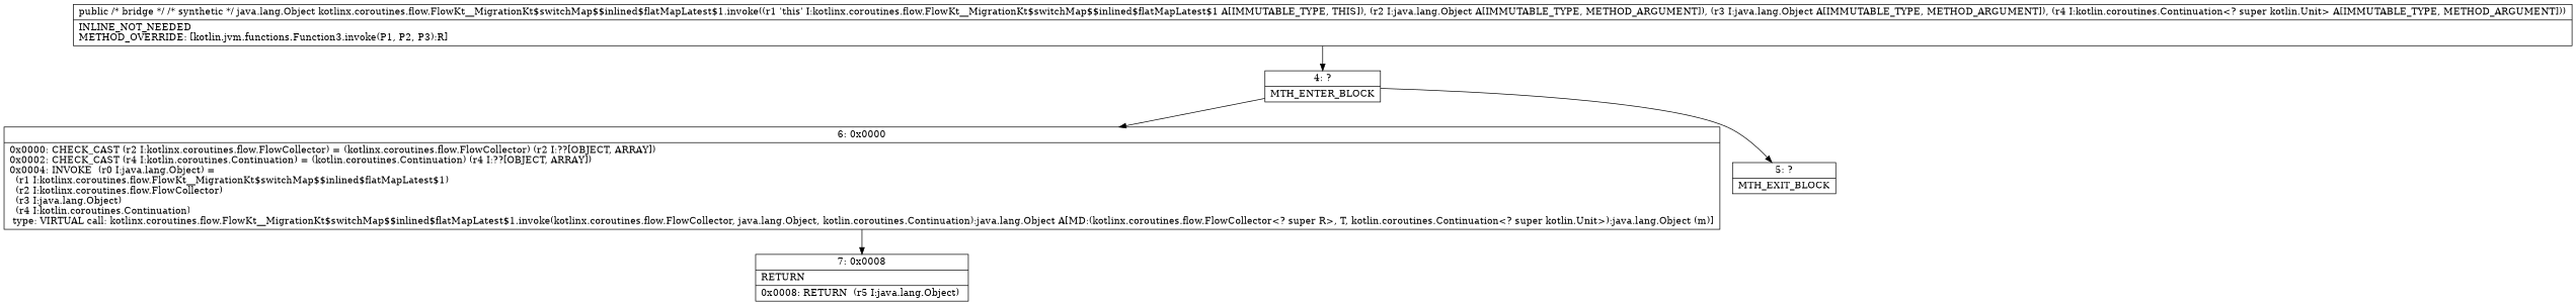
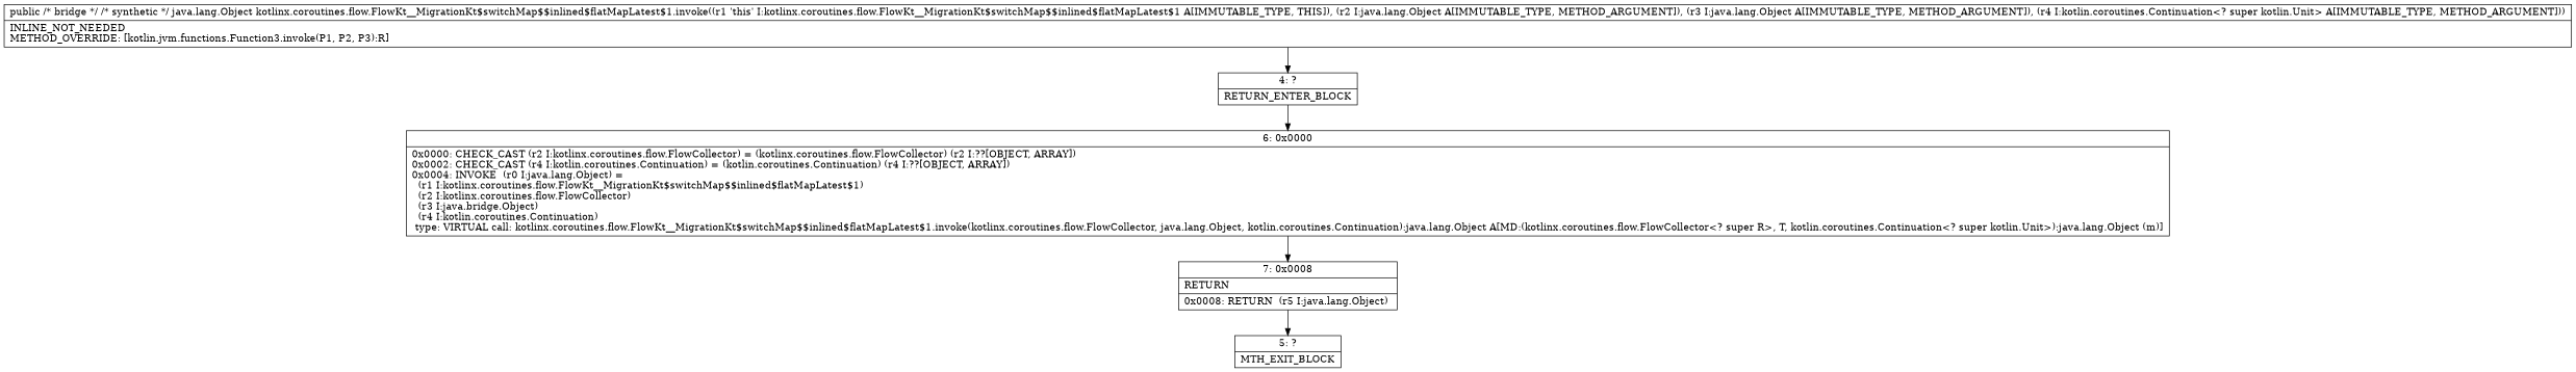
  digraph {
    node [shape=record]
-   n1 [label="{4\:\ ?|MTH_ENTER_BLOCK\l}"]
-   n2 [label="{6\:\ 0x0000|0x0000: CHECK_CAST (r2 I:kotlinx.coroutines.flow.FlowCollector) = (kotlinx.coroutines.flow.FlowCollector) (r2 I:??[OBJECT, ARRAY]) \l0x0002: CHECK_CAST (r4 I:kotlin.coroutines.Continuation) = (kotlin.coroutines.Continuation) (r4 I:??[OBJECT, ARRAY]) \l0x0004: INVOKE  (r0 I:java.lang.Object) = \l  (r1 I:kotlinx.coroutines.flow.FlowKt__MigrationKt$switchMap$$inlined$flatMapLatest$1)\l  (r2 I:kotlinx.coroutines.flow.FlowCollector)\l  (r3 I:java.lang.Object)\l  (r4 I:kotlin.coroutines.Continuation)\l type: VIRTUAL call: kotlinx.coroutines.flow.FlowKt__MigrationKt$switchMap$$inlined$flatMapLatest$1.invoke(kotlinx.coroutines.flow.FlowCollector, java.lang.Object, kotlin.coroutines.Continuation):java.lang.Object A[MD:(kotlinx.coroutines.flow.FlowCollector\<? super R\>, T, kotlin.coroutines.Continuation\<? super kotlin.Unit\>):java.lang.Object (m)]\l}"]
+   n1 [label="{4\:\ ?|RETURN_ENTER_BLOCK\l}"]
+   n2 [label="{6\:\ 0x0000|0x0000: CHECK_CAST (r2 I:kotlinx.coroutines.flow.FlowCollector) = (kotlinx.coroutines.flow.FlowCollector) (r2 I:??[OBJECT, ARRAY]) \l0x0002: CHECK_CAST (r4 I:kotlin.coroutines.Continuation) = (kotlin.coroutines.Continuation) (r4 I:??[OBJECT, ARRAY]) \l0x0004: INVOKE  (r0 I:java.lang.Object) = \l  (r1 I:kotlinx.coroutines.flow.FlowKt__MigrationKt$switchMap$$inlined$flatMapLatest$1)\l  (r2 I:kotlinx.coroutines.flow.FlowCollector)\l  (r3 I:java.bridge.Object)\l  (r4 I:kotlin.coroutines.Continuation)\l type: VIRTUAL call: kotlinx.coroutines.flow.FlowKt__MigrationKt$switchMap$$inlined$flatMapLatest$1.invoke(kotlinx.coroutines.flow.FlowCollector, java.lang.Object, kotlin.coroutines.Continuation):java.lang.Object A[MD:(kotlinx.coroutines.flow.FlowCollector\<? super R\>, T, kotlin.coroutines.Continuation\<? super kotlin.Unit\>):java.lang.Object (m)]\l}"]
    n3 [label="{7\:\ 0x0008|RETURN\l|0x0008: RETURN  (r5 I:java.lang.Object) \l}"]
    n4 [label="{5\:\ ?|MTH_EXIT_BLOCK\l}"]
    n5 [label="{public \/* bridge *\/ \/* synthetic *\/ java.lang.Object kotlinx.coroutines.flow.FlowKt__MigrationKt$switchMap$$inlined$flatMapLatest$1.invoke((r1 'this' I:kotlinx.coroutines.flow.FlowKt__MigrationKt$switchMap$$inlined$flatMapLatest$1 A[IMMUTABLE_TYPE, THIS]), (r2 I:java.lang.Object A[IMMUTABLE_TYPE, METHOD_ARGUMENT]), (r3 I:java.lang.Object A[IMMUTABLE_TYPE, METHOD_ARGUMENT]), (r4 I:kotlin.coroutines.Continuation\<? super kotlin.Unit\> A[IMMUTABLE_TYPE, METHOD_ARGUMENT]))  | INLINE_NOT_NEEDED\lMETHOD_OVERRIDE: [kotlin.jvm.functions.Function3.invoke(P1, P2, P3):R]\l}"]
    n1 -> n2
    n2 -> n3
-   n1 -> n4
+   n3 -> n4
    n5 -> n1
  }
